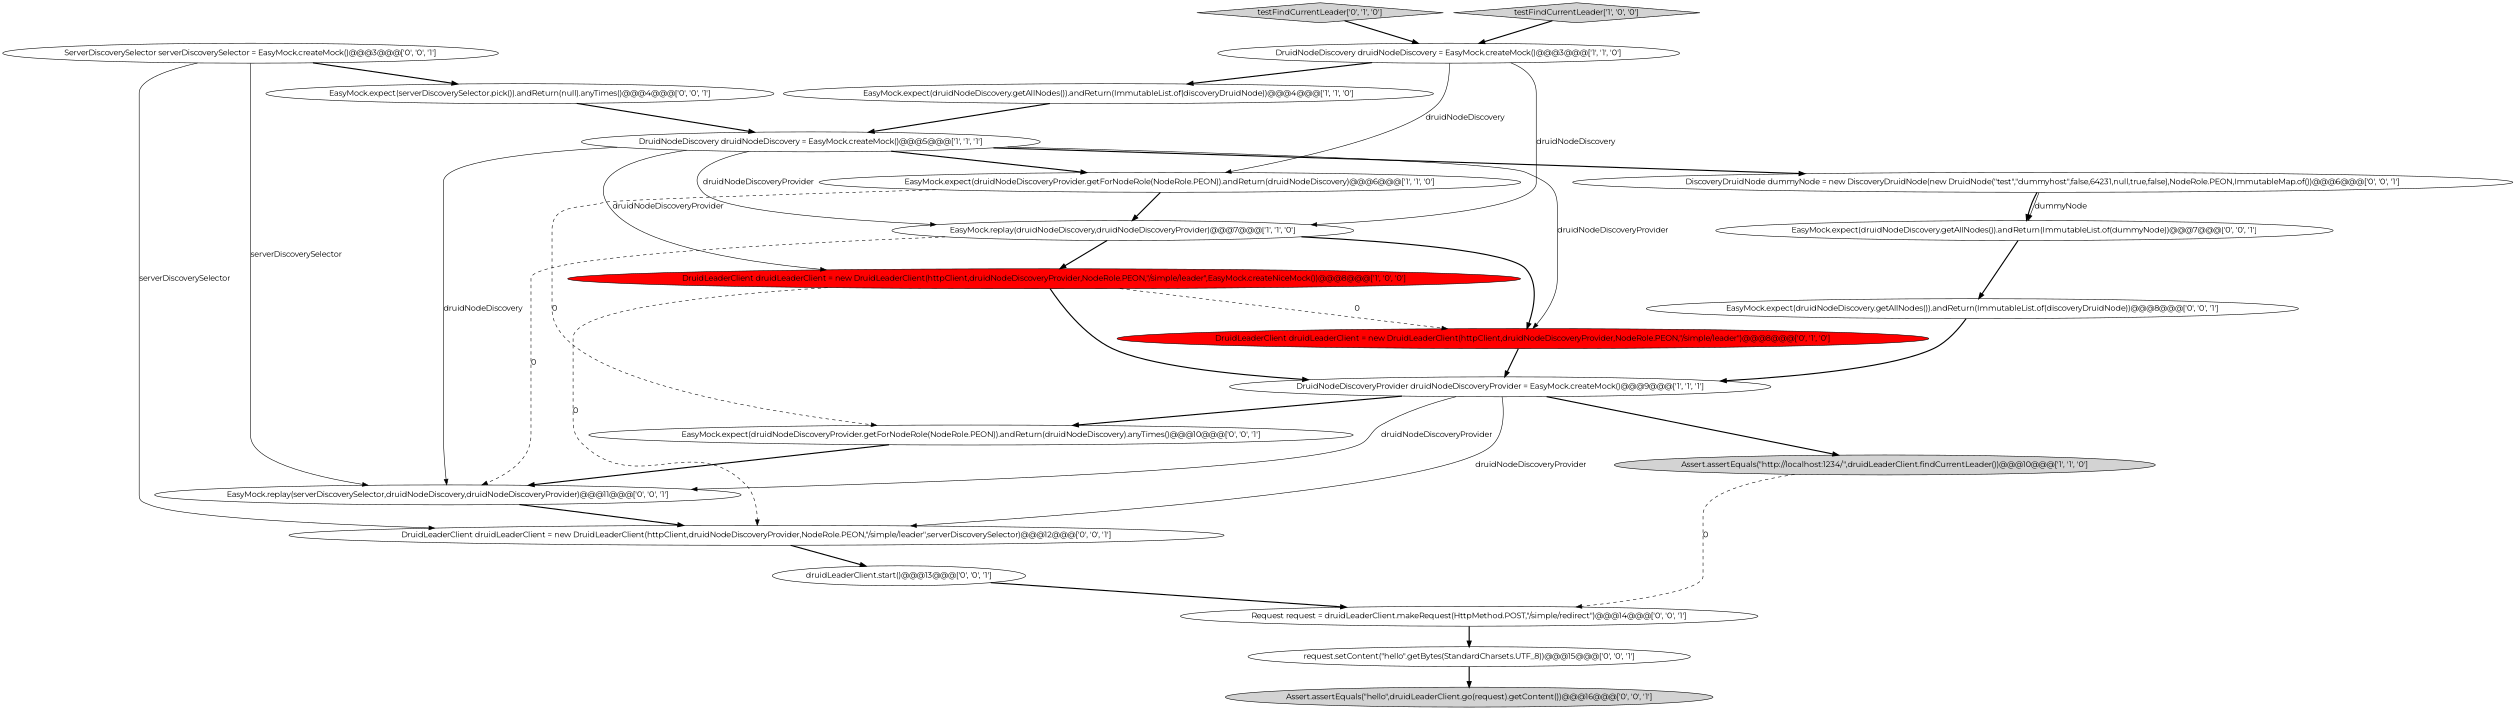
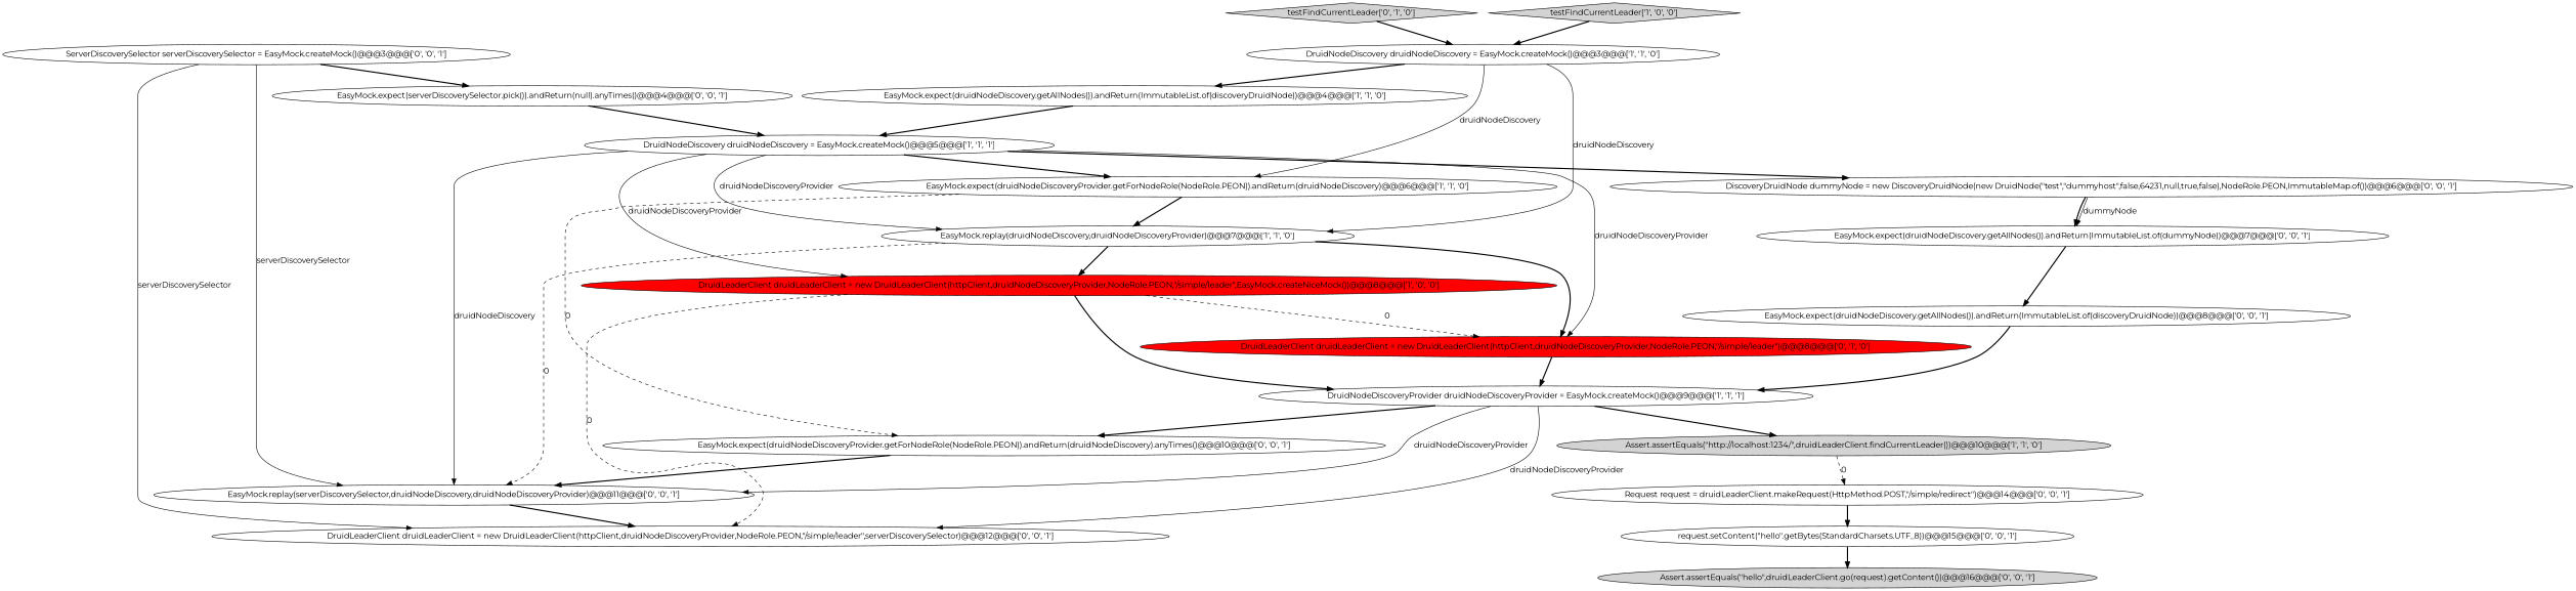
  digraph {
    fontname=Montserrat
    node [fillcolor=white fontname=Montserrat shape=ellipse style=filled]
    edge [fontname=Montserrat style=bold]
    n1 [label="request.setContent(\"hello\".getBytes(StandardCharsets.UTF_8))@@@15@@@['0', '0', '1']"]
    n2 [fillcolor=lightgray label="Assert.assertEquals(\"hello\",druidLeaderClient.go(request).getContent())@@@16@@@['0', '0', '1']"]
    n3 [fillcolor=lightgray label="testFindCurrentLeader['0', '1', '0']" shape=diamond]
    n4 [label="DruidNodeDiscovery druidNodeDiscovery = EasyMock.createMock()@@@3@@@['1', '1', '0']"]
    n5 [label="EasyMock.replay(druidNodeDiscovery,druidNodeDiscoveryProvider)@@@7@@@['1', '1', '0']"]
    n6 [label="EasyMock.expect(druidNodeDiscoveryProvider.getForNodeRole(NodeRole.PEON)).andReturn(druidNodeDiscovery)@@@6@@@['1', '1', '0']"]
    n7 [label="EasyMock.expect(druidNodeDiscovery.getAllNodes()).andReturn(ImmutableList.of(discoveryDruidNode))@@@4@@@['1', '1', '0']"]
    n8 [label="DruidNodeDiscovery druidNodeDiscovery = EasyMock.createMock()@@@5@@@['1', '1', '1']"]
    n9 [label="EasyMock.replay(serverDiscoverySelector,druidNodeDiscovery,druidNodeDiscoveryProvider)@@@11@@@['0', '0', '1']"]
    n10 [label="DiscoveryDruidNode dummyNode = new DiscoveryDruidNode(new DruidNode(\"test\",\"dummyhost\",false,64231,null,true,false),NodeRole.PEON,ImmutableMap.of())@@@6@@@['0', '0', '1']"]
    n11 [fillcolor=red label="DruidLeaderClient druidLeaderClient = new DruidLeaderClient(httpClient,druidNodeDiscoveryProvider,NodeRole.PEON,\"/simple/leader\")@@@8@@@['0', '1', '0']"]
    n12 [fillcolor=red label="DruidLeaderClient druidLeaderClient = new DruidLeaderClient(httpClient,druidNodeDiscoveryProvider,NodeRole.PEON,\"/simple/leader\",EasyMock.createNiceMock())@@@8@@@['1', '0', '0']"]
    n13 [label="DruidLeaderClient druidLeaderClient = new DruidLeaderClient(httpClient,druidNodeDiscoveryProvider,NodeRole.PEON,\"/simple/leader\",serverDiscoverySelector)@@@12@@@['0', '0', '1']"]
    n14 [label="EasyMock.expect(druidNodeDiscoveryProvider.getForNodeRole(NodeRole.PEON)).andReturn(druidNodeDiscovery).anyTimes()@@@10@@@['0', '0', '1']"]
    n15 [label="EasyMock.expect(druidNodeDiscovery.getAllNodes()).andReturn(ImmutableList.of(dummyNode))@@@7@@@['0', '0', '1']"]
    n16 [label="DruidNodeDiscoveryProvider druidNodeDiscoveryProvider = EasyMock.createMock()@@@9@@@['1', '1', '1']"]
-   n17 [label="druidLeaderClient.start()@@@13@@@['0', '0', '1']"]
    n18 [label="Request request = druidLeaderClient.makeRequest(HttpMethod.POST,\"/simple/redirect\")@@@14@@@['0', '0', '1']"]
    n19 [label="EasyMock.expect(druidNodeDiscovery.getAllNodes()).andReturn(ImmutableList.of(discoveryDruidNode))@@@8@@@['0', '0', '1']"]
    n20 [fillcolor=lightgray label="Assert.assertEquals(\"http://localhost:1234/\",druidLeaderClient.findCurrentLeader())@@@10@@@['1', '1', '0']"]
    n21 [fillcolor=lightgray label="testFindCurrentLeader['1', '0', '0']" shape=diamond]
    n22 [label="EasyMock.expect(serverDiscoverySelector.pick()).andReturn(null).anyTimes()@@@4@@@['0', '0', '1']"]
    n23 [label="ServerDiscoverySelector serverDiscoverySelector = EasyMock.createMock()@@@3@@@['0', '0', '1']"]
    n1 -> n2
    n3 -> n4
    n4 -> n5 [label=druidNodeDiscovery style=solid]
    n4 -> n6 [label=druidNodeDiscovery style=solid]
    n4 -> n7
    n5 -> n9 [label=0 style=dashed]
    n5 -> n11
    n5 -> n12
    n6 -> n5
    n6 -> n14 [label=0 style=dashed]
    n7 -> n8
    n8 -> n5 [label=druidNodeDiscoveryProvider style=solid]
    n8 -> n6
    n8 -> n9 [label=druidNodeDiscovery style=solid]
    n8 -> n10
    n8 -> n11 [label=druidNodeDiscoveryProvider style=solid]
    n8 -> n12 [label=druidNodeDiscoveryProvider style=solid]
    n9 -> n13
    n10 -> n15
    n10 -> n15 [label=dummyNode style=solid]
    n11 -> n16
    n12 -> n11 [label=0 style=dashed]
    n12 -> n13 [label=0 style=dashed]
    n12 -> n16
-   n13 -> n17
    n14 -> n9
    n15 -> n19
    n16 -> n9 [label=druidNodeDiscoveryProvider style=solid]
    n16 -> n13 [label=druidNodeDiscoveryProvider style=solid]
    n16 -> n14
    n16 -> n20
-   n17 -> n18
    n18 -> n1
    n19 -> n16
    n20 -> n18 [label=0 style=dashed]
    n21 -> n4
    n22 -> n8
    n23 -> n9 [label=serverDiscoverySelector style=solid]
    n23 -> n13 [label=serverDiscoverySelector style=solid]
    n23 -> n22
  }
